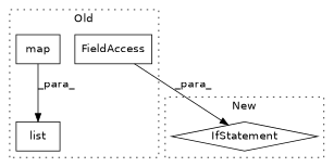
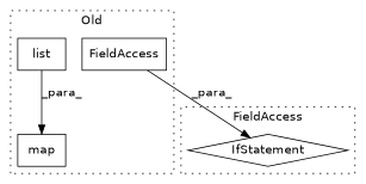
  digraph {
    fontname="DejaVu Sans"
    node [a=32 fontname="DejaVu Sans" shape=box]
    edge [fontname="DejaVu Sans"]
    n1 [l="4,1" label=map s="1712,1753"]
    n2 [a=22 l=21 label=FieldAccess s=1716]
    n3 [l="5,1" label=list s="1707,1754"]
    n4 [a=25 l=22 label=IfStatement s=2959 shape=diamond]
    subgraph cluster_1 {
      label=Old
      style=dotted
      n1
      n2
      n3
    }
    subgraph cluster_2 {
-     label=New
+     label=FieldAccess
      style=dotted
      n4
    }
-   n1 -> n3 [label=_para_]
+   n3 -> n1 [label=_para_]
    n2 -> n4 [label=_para_]
  }
